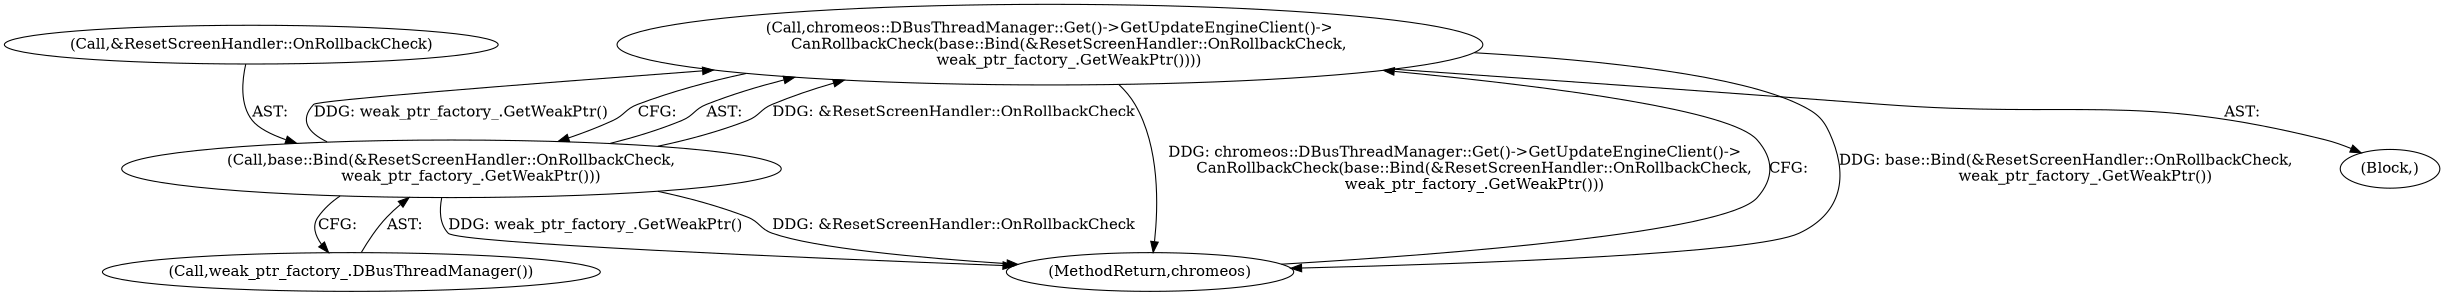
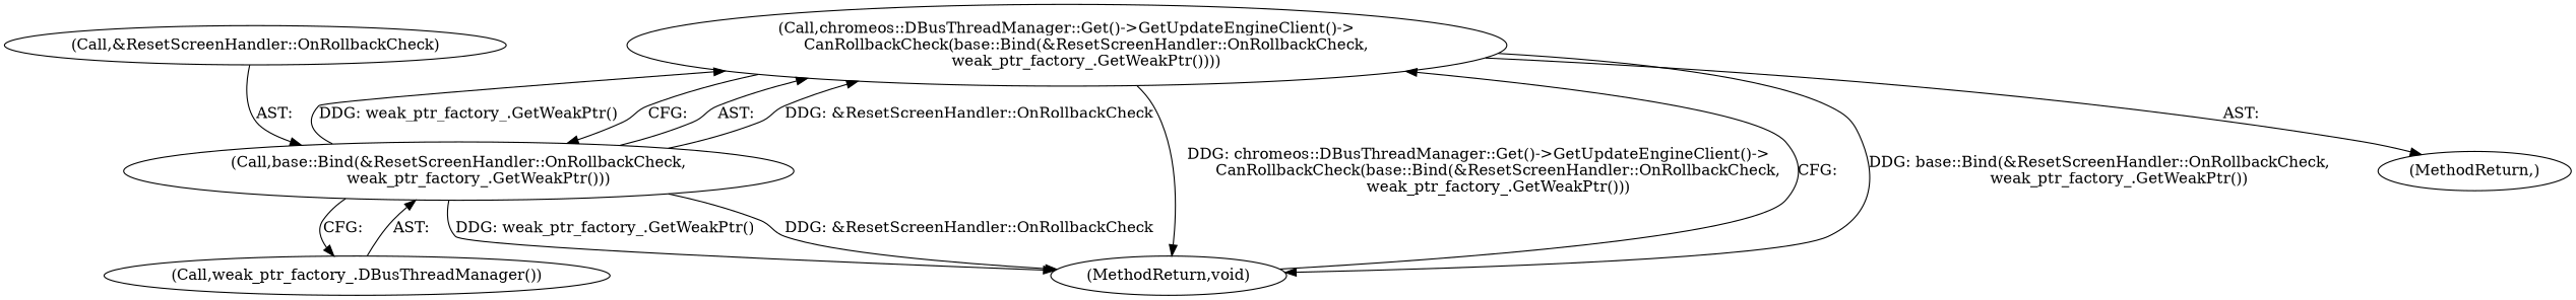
  digraph {
    n1 [label="(Call,chromeos::DBusThreadManager::Get()->GetUpdateEngineClient()->\n        CanRollbackCheck(base::Bind(&ResetScreenHandler::OnRollbackCheck,\n        weak_ptr_factory_.GetWeakPtr())))"]
    n2 [label="(Call,base::Bind(&ResetScreenHandler::OnRollbackCheck,\n        weak_ptr_factory_.GetWeakPtr()))"]
-   n3 [label="(MethodReturn,chromeos)"]
-   n4 [label="(Block,)"]
+   n3 [label="(MethodReturn,void)"]
+   n4 [label="(MethodReturn,)"]
    n5 [label="(Call,weak_ptr_factory_.DBusThreadManager())"]
    n6 [label="(Call,&ResetScreenHandler::OnRollbackCheck)"]
    n1 -> n2 [label="CFG: "]
    n1 -> n3 [label="DDG: chromeos::DBusThreadManager::Get()->GetUpdateEngineClient()->\n        CanRollbackCheck(base::Bind(&ResetScreenHandler::OnRollbackCheck,\n        weak_ptr_factory_.GetWeakPtr()))"]
    n1 -> n3 [label="DDG: base::Bind(&ResetScreenHandler::OnRollbackCheck,\n        weak_ptr_factory_.GetWeakPtr())"]
    n1 -> n4 [label="AST: "]
    n2 -> n1 [label="AST: "]
    n2 -> n1 [label="DDG: &ResetScreenHandler::OnRollbackCheck"]
    n2 -> n1 [label="DDG: weak_ptr_factory_.GetWeakPtr()"]
    n2 -> n3 [label="DDG: &ResetScreenHandler::OnRollbackCheck"]
    n2 -> n3 [label="DDG: weak_ptr_factory_.GetWeakPtr()"]
    n2 -> n5 [label="CFG: "]
    n3 -> n1 [label="CFG: "]
    n5 -> n2 [label="AST: "]
    n6 -> n2 [label="AST: "]
  }
